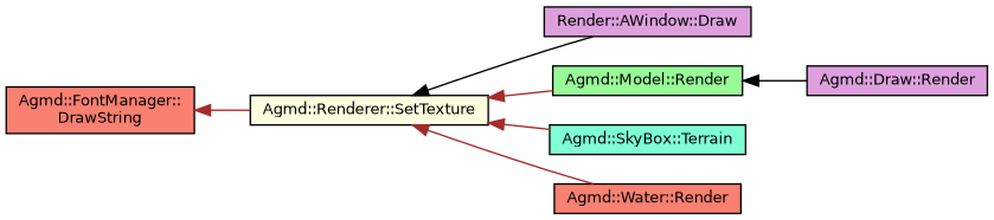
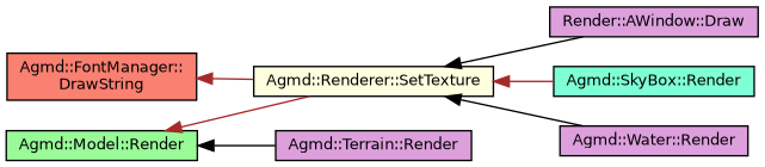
  digraph {
    rankdir=LR
    node [color=black fillcolor=plum fontname=Helvetica fontsize=10 shape=record style=filled]
    edge [color=black dir=back fontname=Helvetica fontsize=10 labelfontname=Helvetica labelfontsize=10 style=solid]
    n1 [fillcolor=lightyellow fontcolor=black height=0.2 label="Agmd::Renderer::SetTexture" width=0.4]
    n2 [height=0.2 label="Render::AWindow::Draw" width=0.4]
    n3 [fillcolor=palegreen height=0.2 label="Agmd::Model::Render" width=0.4]
-   n4 [fillcolor=aquamarine height=0.2 label="Agmd::SkyBox::Terrain" width=0.4]
-   n5 [fillcolor=salmon height=0.2 label="Agmd::Water::Render" width=0.4]
+   n4 [fillcolor=aquamarine height=0.2 label="Agmd::SkyBox::Render" width=0.4]
+   n5 [height=0.2 label="Agmd::Water::Render" width=0.4]
    n6 [fillcolor=salmon height=0.2 label="Agmd::FontManager::\lDrawString" width=0.4]
-   n7 [height=0.2 label="Agmd::Draw::Render" width=0.4]
+   n7 [height=0.2 label="Agmd::Terrain::Render" width=0.4]
    n1 -> n2
-   n1 -> n3 [color=brown]
+   n3 -> n1 [color=brown]
    n1 -> n4 [color=brown]
-   n1 -> n5 [color=brown]
+   n1 -> n5
    n3 -> n7
    n6 -> n1 [color=brown]
  }
